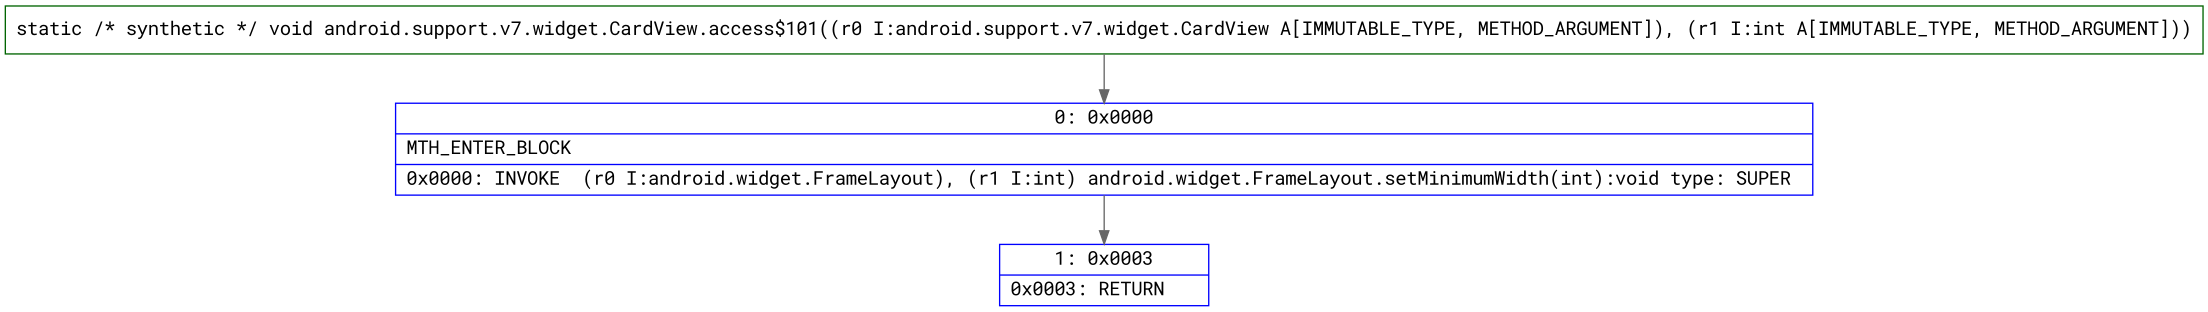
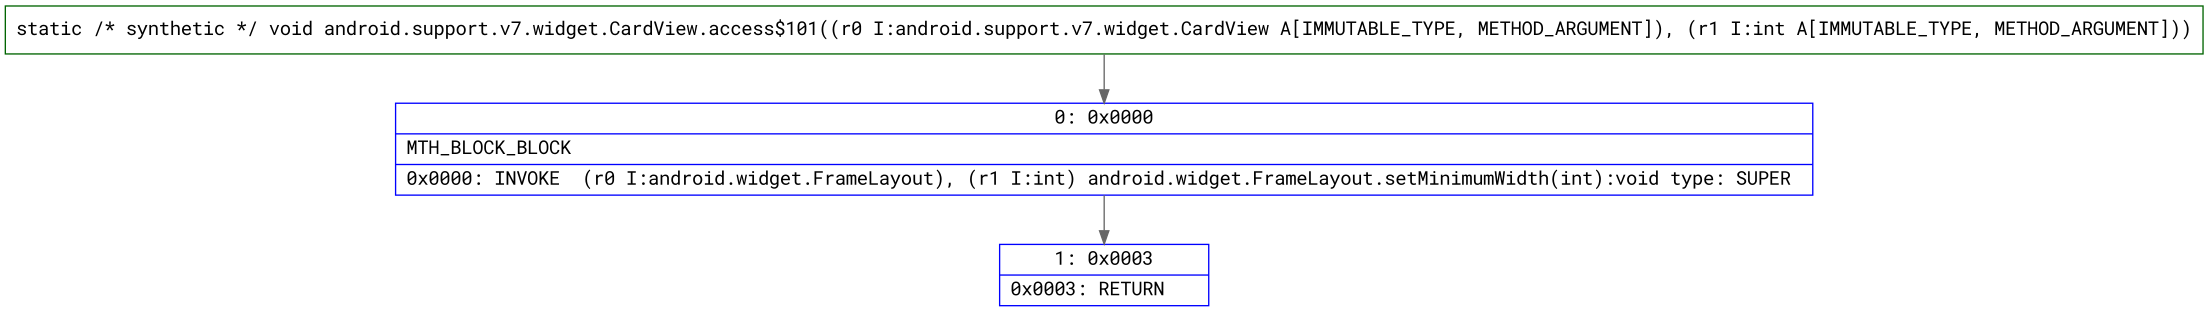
  digraph {
    fontname="Roboto Mono"
    node [shape=record color=blue fontname="Roboto Mono"]
    edge [color=gray40 fontname="Roboto Mono"]
-   n1 [label="{0\:\ 0x0000|MTH_ENTER_BLOCK\l|0x0000: INVOKE  (r0 I:android.widget.FrameLayout), (r1 I:int) android.widget.FrameLayout.setMinimumWidth(int):void type: SUPER \l}"]
+   n1 [label="{0\:\ 0x0000|MTH_BLOCK_BLOCK\l|0x0000: INVOKE  (r0 I:android.widget.FrameLayout), (r1 I:int) android.widget.FrameLayout.setMinimumWidth(int):void type: SUPER \l}"]
    n2 [label="{1\:\ 0x0003|0x0003: RETURN   \l}"]
    n3 [label="{static \/* synthetic *\/ void android.support.v7.widget.CardView.access$101((r0 I:android.support.v7.widget.CardView A[IMMUTABLE_TYPE, METHOD_ARGUMENT]), (r1 I:int A[IMMUTABLE_TYPE, METHOD_ARGUMENT])) }" color=darkgreen]
    n1 -> n2
    n3 -> n1
  }
